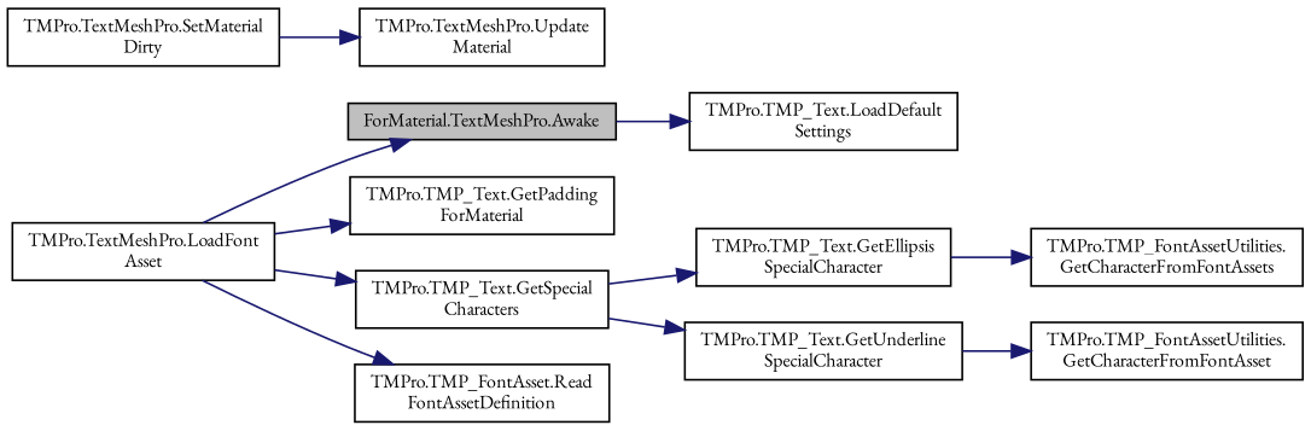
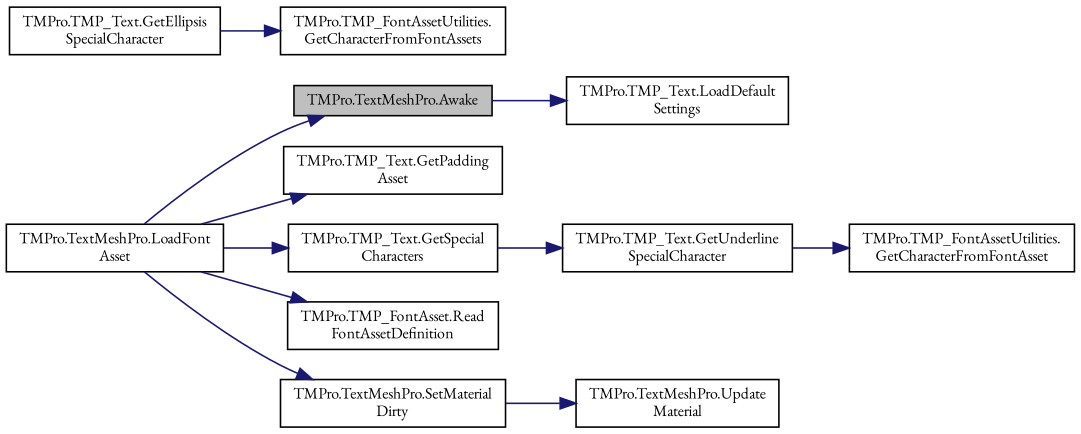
  digraph {
    fontname="EB Garamond"
    rankdir=LR
    node [color=black fillcolor=white fontname="EB Garamond" fontsize=10 shape=record style=filled]
    edge [color=midnightblue fontname="EB Garamond" fontsize=10 labelfontname=Helvetica labelfontsize=10 style=solid]
-   n1 [fillcolor=grey75 fontcolor=black height=0.2 label="ForMaterial.TextMeshPro.Awake" width=0.4]
+   n1 [fillcolor=grey75 fontcolor=black height=0.2 label="TMPro.TextMeshPro.Awake" width=0.4]
    n2 [height=0.2 label="TMPro.TMP_Text.LoadDefault\lSettings" width=0.4]
    n3 [height=0.2 label="TMPro.TextMeshPro.LoadFont\lAsset" width=0.4]
-   n4 [height=0.2 label="TMPro.TMP_Text.GetPadding\lForMaterial" width=0.4]
+   n4 [height=0.2 label="TMPro.TMP_Text.GetPadding\lAsset" width=0.4]
    n5 [height=0.2 label="TMPro.TMP_Text.GetSpecial\lCharacters" width=0.4]
    n6 [height=0.2 label="TMPro.TMP_FontAsset.Read\lFontAssetDefinition" width=0.4]
    n7 [height=0.2 label="TMPro.TextMeshPro.SetMaterial\lDirty" width=0.4]
    n8 [height=0.2 label="TMPro.TMP_Text.GetEllipsis\lSpecialCharacter" width=0.4]
    n9 [height=0.2 label="TMPro.TMP_Text.GetUnderline\lSpecialCharacter" width=0.4]
    n10 [height=0.2 label="TMPro.TextMeshPro.Update\lMaterial" width=0.4]
    n11 [height=0.2 label="TMPro.TMP_FontAssetUtilities.\lGetCharacterFromFontAssets" width=0.4]
    n12 [height=0.2 label="TMPro.TMP_FontAssetUtilities.\lGetCharacterFromFontAsset" width=0.4]
    n1 -> n2
    n3 -> n1
    n3 -> n4
    n3 -> n5
    n3 -> n6
-   n5 -> n8
+   n3 -> n7
    n5 -> n9
    n7 -> n10
    n8 -> n11
    n9 -> n12
  }
